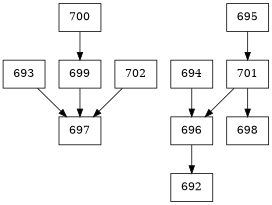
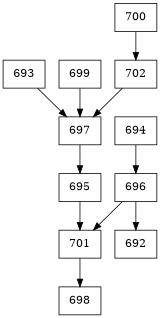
  digraph {
    node [shape=record]
    n1 [label="{693}"]
    n2 [label="{697}"]
    n3 [label="{700}"]
    n4 [label="{699}"]
    n5 [label="{702}"]
    n6 [label="{695}"]
    n7 [label="{701}"]
    n8 [label="{694}"]
    n9 [label="{696}"]
    n10 [label="{692}"]
    n11 [label="{698}"]
    n1 -> n2
-   n3 -> n4
+   n2 -> n6
+   n3 -> n5
    n4 -> n2
    n5 -> n2
    n6 -> n7
    n7 -> n11
    n8 -> n9
-   n7 -> n9
+   n9 -> n7
    n9 -> n10
  }
